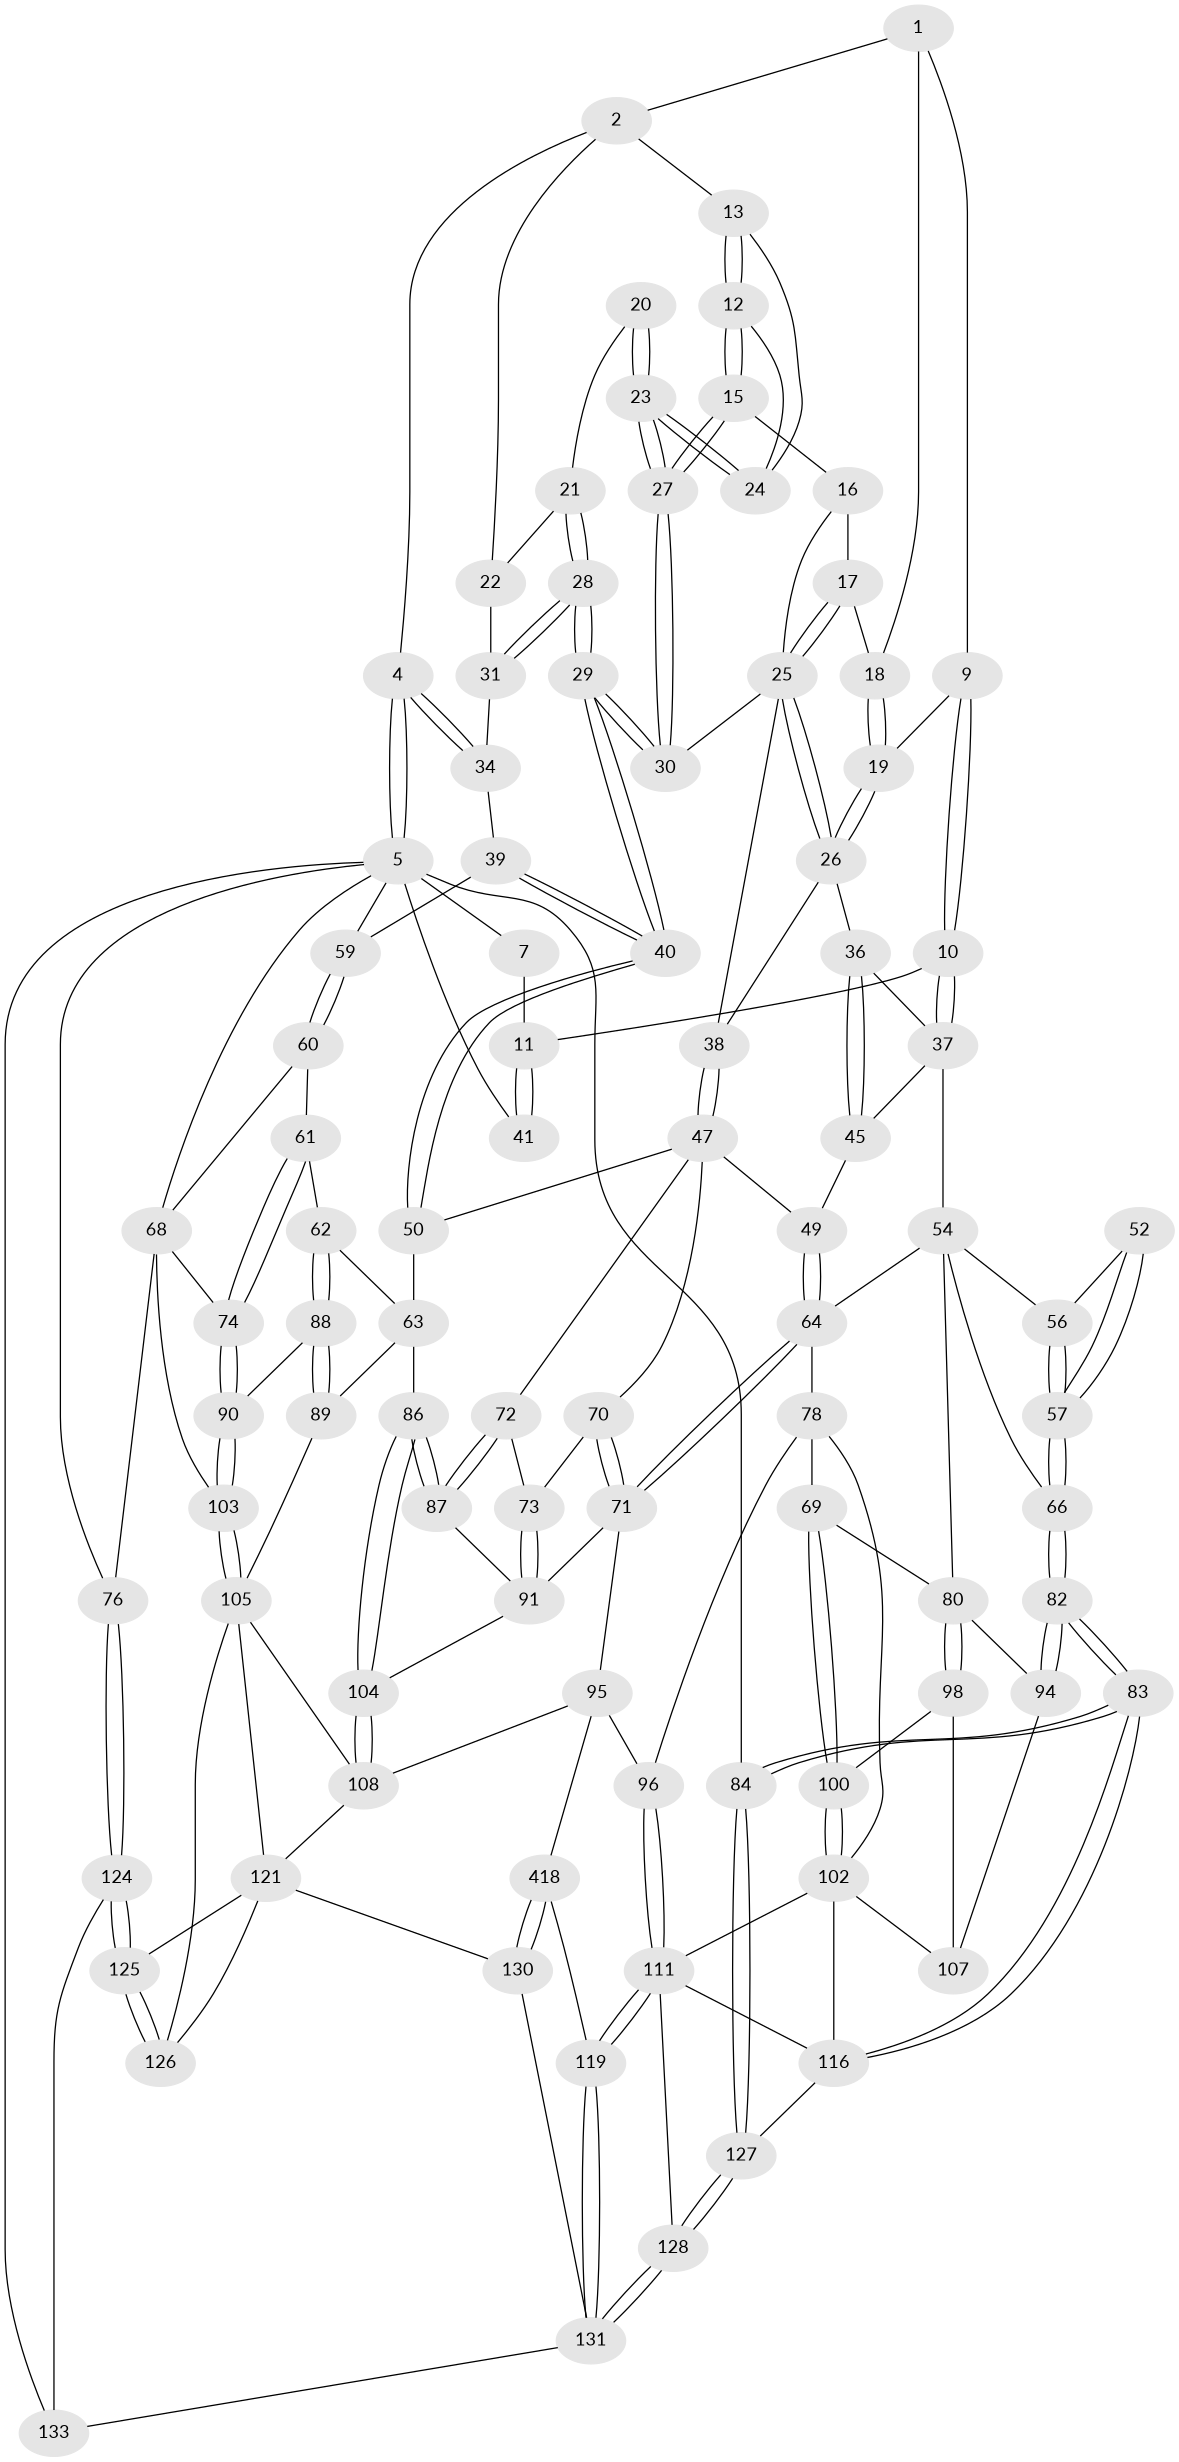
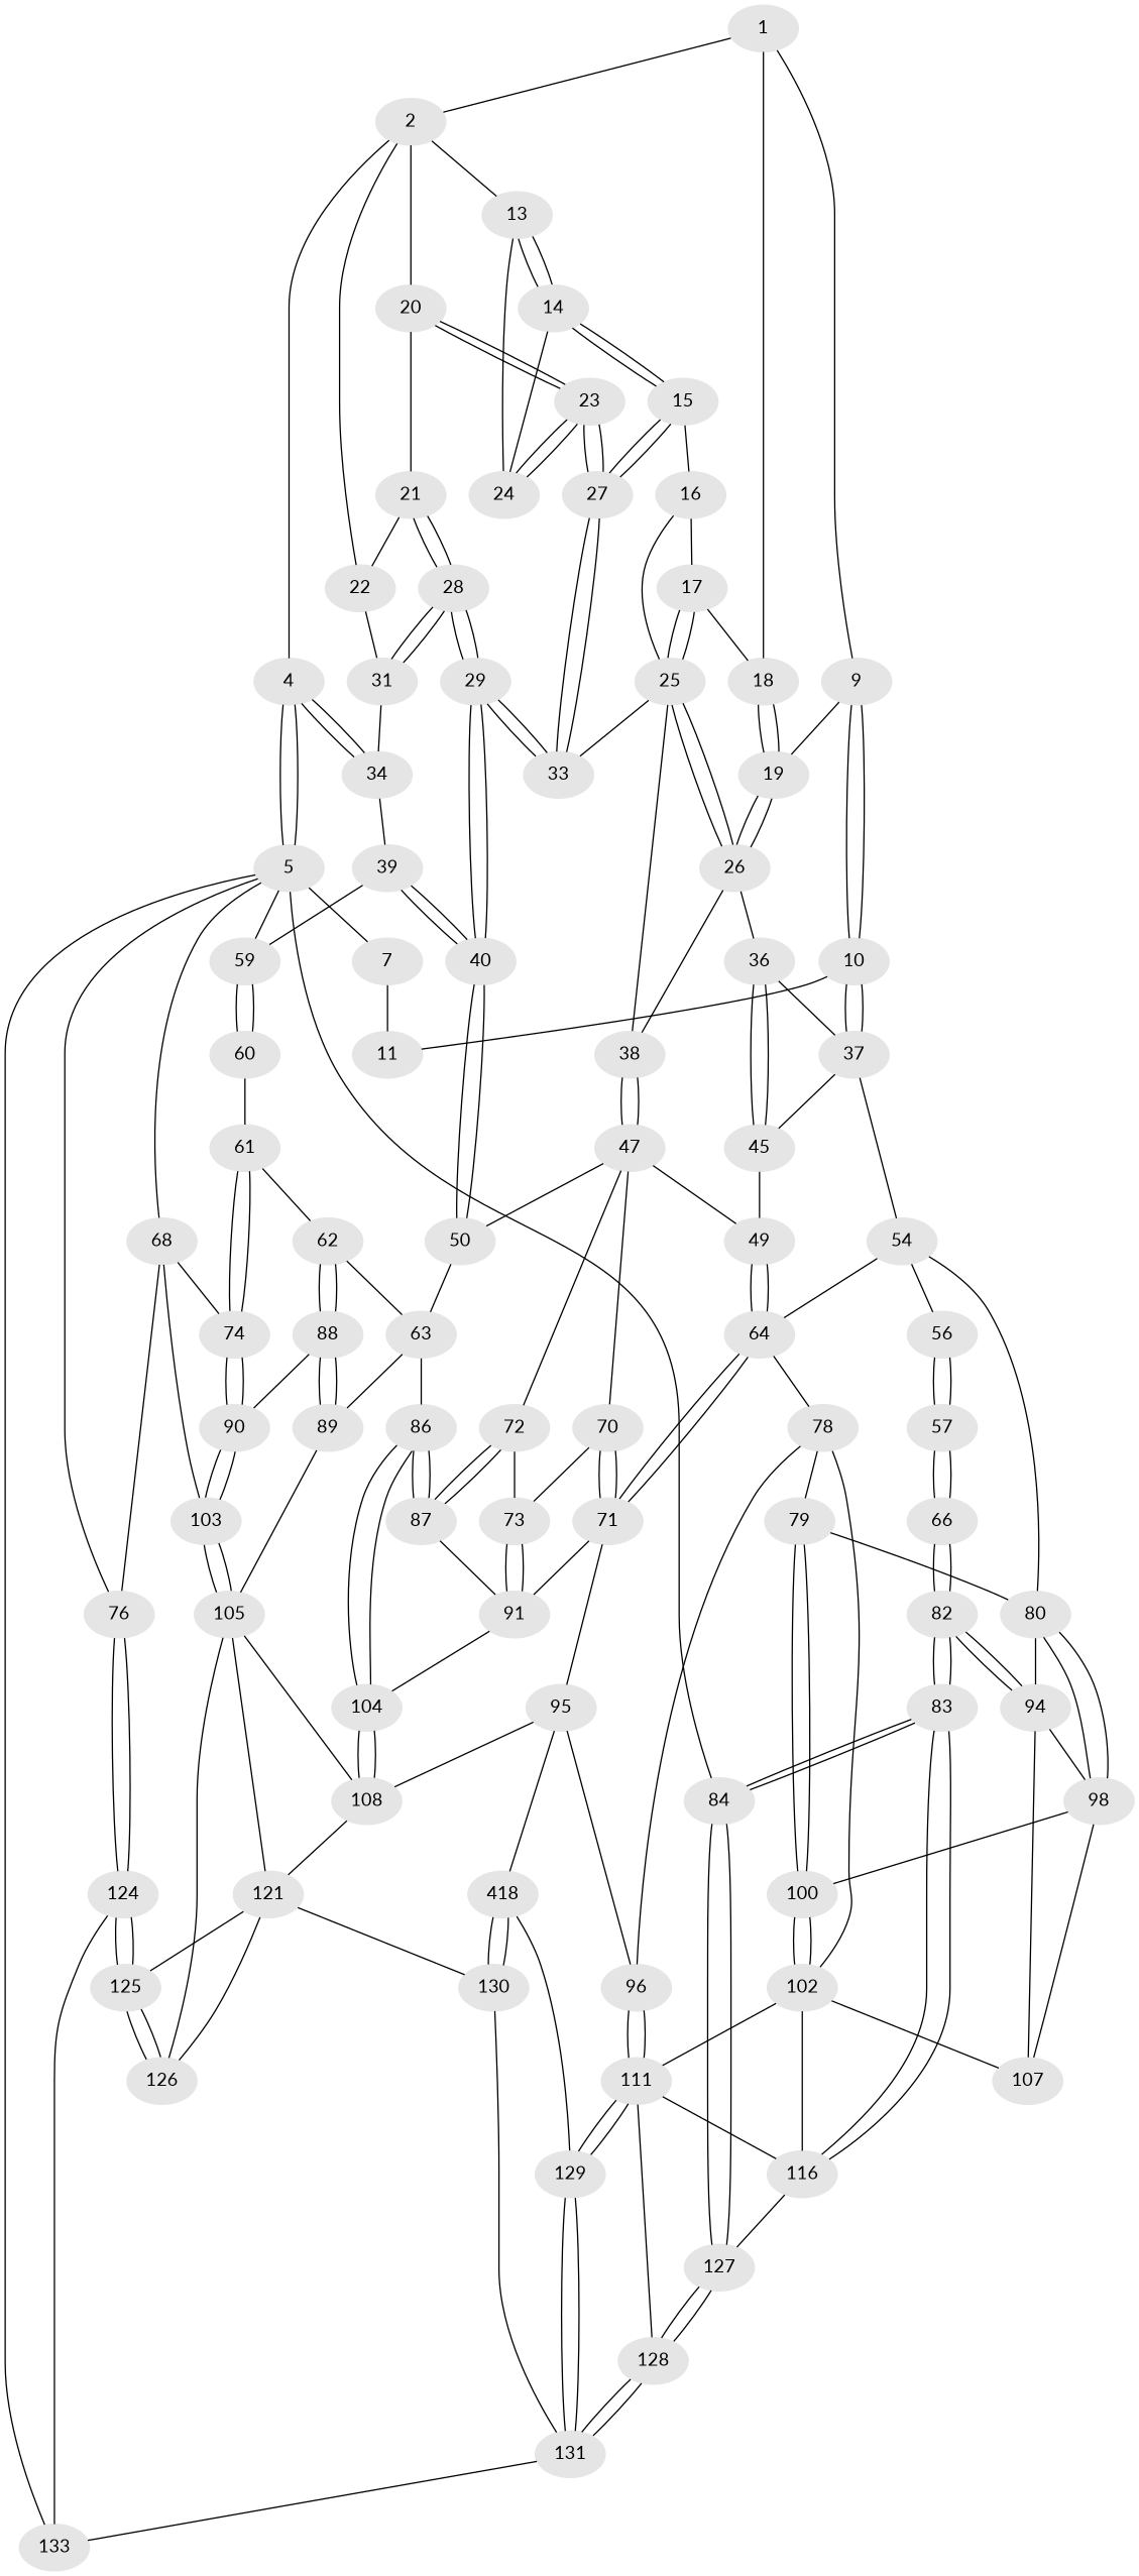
  graph {
    fontname=Lato
    node [color=gray90 fontname=Lato style=filled]
    edge [fontname=Lato]
    1 [super="+8"]
    2 [super="+3+12"]
    9
    18
    4
    13
    20
    22
    10
    19
    5 [super="+6+58+75"]
    34
-   14 [label=12]
+   14
    24
    21
    23
    31
    7
-   41
    59
    68 [super="+77+69"]
    76
    84
    133
    39
    11
    60
    74
    103
    124 [super="+132"]
    127
    37 [super="+42"]
    26 [super="+35"]
    45
    54 [super="+55"]
    15
    16
    27
    17
    25 [super="+32"]
-   30
+   30 [label=33]
    38
    36
    28
    29
    47 [super="+48+51"]
    40
    50
    49
    64 [super="+65"]
    56
    66
    80 [super="+81"]
    70
    72
    63 [super="+85"]
-   52 [super="+53"]
    57
    71 [super="+93"]
    73
    87
    78 [super="+97"]
    86
    89
    82
    94 [super="+99"]
    98 [super="+101"]
    61
    62
    88
    90
    104
    105 [super="+120+106"]
    91 [super="+92"]
    95 [super="+115"]
-   79 [label=69]
+   79
    96
    102 [super="+109"]
    83
    108 [super="+114"]
    n81 [label=418]
    125 [super="+129"]
    100
    111 [super="+112"]
    116 [super="+117"]
    107
    128
    121 [super="+122"]
    126
-   119
+   119 [label=129]
    130
    131 [super="+134"]
    1 -- 2
    1 -- 9
    1 -- 18
    2 -- 4
    2 -- 13
+   2 -- 20
    2 -- 22
    9 -- 10
    9 -- 10
    9 -- 19
    18 -- 19
    18 -- 19
    4 -- 5
    4 -- 5
    4 -- 34
    4 -- 34
    13 -- 14
    13 -- 14
    13 -- 24
    20 -- 21
    20 -- 23
    20 -- 23
    22 -- 31
    10 -- 11
    10 -- 37
    10 -- 37
    19 -- 26
    19 -- 26
    5 -- 7
-   5 -- 41
    5 -- 59
    5 -- 68
    5 -- 76
    5 -- 84 [weight=2]
    5 -- 133
    34 -- 39
    14 -- 24
    14 -- 15
    14 -- 15
    21 -- 22
    21 -- 28
    21 -- 28
    23 -- 24
    23 -- 24
    23 -- 27
    23 -- 27
    31 -- 34
    7 -- 11
    59 -- 60
    59 -- 60
    68 -- 76
    68 -- 74
    68 -- 103
    76 -- 124
    76 -- 124
    84 -- 127
    84 -- 127
    39 -- 59
    39 -- 40
    39 -- 40
-   11 -- 41
-   11 -- 41
-   60 -- 68
    60 -- 61
    74 -- 90
    74 -- 90
    103 -- 105
    103 -- 105
    124 -- 133
    124 -- 125 [weight=2]
    124 -- 125
    127 -- 128
    127 -- 128
    37 -- 45
    37 -- 54
    26 -- 38
    26 -- 36
    45 -- 49
    54 -- 64
    54 -- 56
-   54 -- 66
    54 -- 80
    15 -- 16
    15 -- 27
    15 -- 27
    16 -- 17
    16 -- 25
    27 -- 30
    27 -- 30
    17 -- 18
    17 -- 25
    17 -- 25
    25 -- 26
    25 -- 26
    25 -- 30
    25 -- 38
    38 -- 47
    38 -- 47
    36 -- 37
    36 -- 45
    36 -- 45
    28 -- 31
    28 -- 31
    28 -- 29
    28 -- 29
    29 -- 30
    29 -- 30
    29 -- 40
    29 -- 40
    47 -- 50
    47 -- 49
    47 -- 70
    47 -- 72
    40 -- 50
    40 -- 50
    50 -- 63
    49 -- 64
    49 -- 64
    64 -- 71
    64 -- 71
    64 -- 78
    56 -- 57
    56 -- 57
    66 -- 82
    66 -- 82
    80 -- 94
    80 -- 98
    80 -- 98
    70 -- 71
    70 -- 71
    70 -- 73
    72 -- 73
    72 -- 87
    72 -- 87
    63 -- 86
    63 -- 89
-   52 -- 56
-   52 -- 57
-   52 -- 57
    57 -- 66
    57 -- 66
    71 -- 91
    71 -- 95
    73 -- 91
    73 -- 91
    87 -- 91
    78 -- 79
    78 -- 96
    78 -- 102
    86 -- 87
    86 -- 87
    86 -- 104
    86 -- 104
    89 -- 105
    82 -- 94
    82 -- 94
    82 -- 83
    82 -- 83
+   94 -- 98
    94 -- 107
    98 -- 100
    98 -- 107
    61 -- 74
    61 -- 74
    61 -- 62
    62 -- 63
    62 -- 88
    62 -- 88
    88 -- 89
    88 -- 89
    88 -- 90
    90 -- 103
    90 -- 103
    104 -- 108
    104 -- 108
    105 -- 108
    105 -- 121
    105 -- 126
    91 -- 104
    95 -- 96
    95 -- 108
    95 -- n81
    79 -- 80
    79 -- 100
    79 -- 100
    96 -- 111
    96 -- 111
    102 -- 111
    102 -- 116
    102 -- 107
    83 -- 84
    83 -- 84
    83 -- 116
    83 -- 116
    108 -- 121
    n81 -- 119
    n81 -- 130
    n81 -- 130
    125 -- 126
    125 -- 126
    100 -- 102
    100 -- 102
    111 -- 116
    111 -- 128
    111 -- 119
    111 -- 119
    116 -- 127
    128 -- 131
    128 -- 131
    121 -- 125
    121 -- 126
    121 -- 130
    119 -- 131
    119 -- 131
    130 -- 131
    131 -- 133
  }
